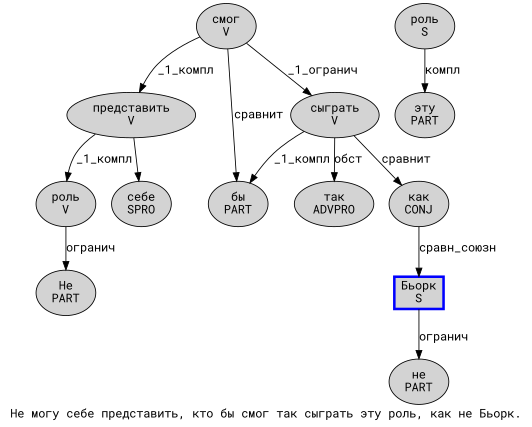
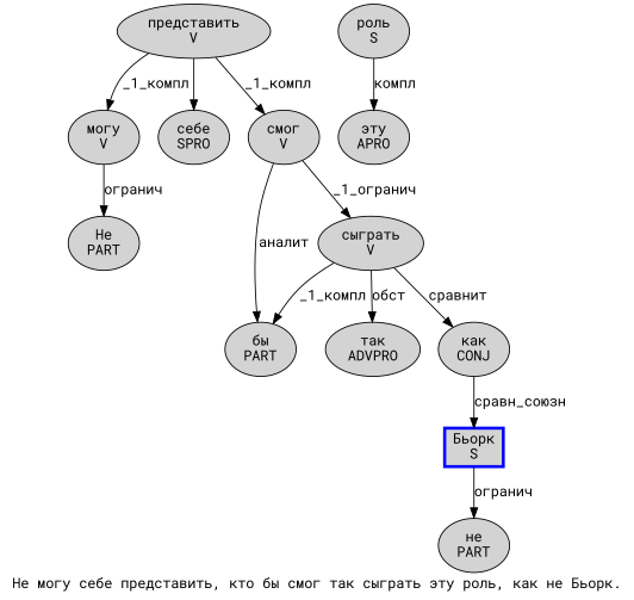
  digraph {
    fontname="Roboto Mono"
    label="Не могу себе представить, кто бы смог так сыграть эту роль, как не Бьорк."
    node [fillcolor=lightgray fontname="Roboto Mono" penwidth=1 shape=ellipse style=filled]
    edge [fontname="Roboto Mono"]
    n1 [label="Не\nPART"]
-   n2 [label="роль\nV"]
+   n2 [label="могу\nV"]
    n3 [label="представить\nV"]
    n4 [label="себе\nSPRO"]
    n5 [label="смог\nV"]
    n6 [label="бы\nPART"]
    n7 [label="сыграть\nV"]
    n8 [label="так\nADVPRO"]
    n9 [label="как\nCONJ"]
    n10 [label="роль\nS"]
-   n11 [label="эту\nPART"]
+   n11 [label="эту\nAPRO"]
    n12 [color=blue label="Бьорк\nS" penwidth=3 shape=box]
    n13 [label="не\nPART"]
    n2 -> n1 [label="огранич"]
    n3 -> n2 [label="_1_компл"]
    n3 -> n4
-   n5 -> n3 [label="_1_компл"]
-   n5 -> n6 [label="сравнит"]
+   n3 -> n5 [label="_1_компл"]
+   n5 -> n6 [label="аналит"]
    n5 -> n7 [label="_1_огранич"]
    n7 -> n6 [label="_1_компл"]
    n7 -> n8 [label="обст"]
    n7 -> n9 [label="сравнит"]
    n9 -> n12 [label="сравн_союзн"]
    n10 -> n11 [label="компл"]
    n12 -> n13 [label="огранич"]
  }
